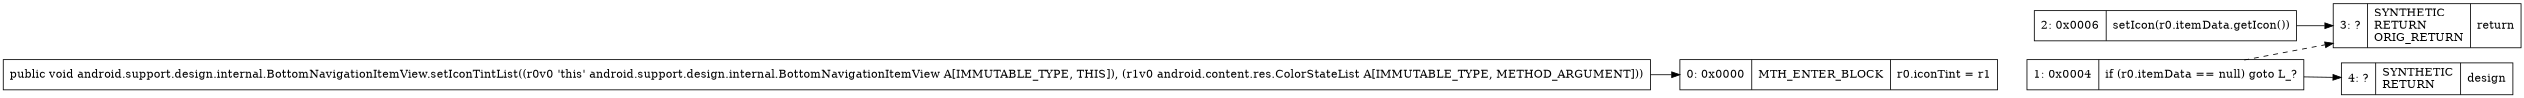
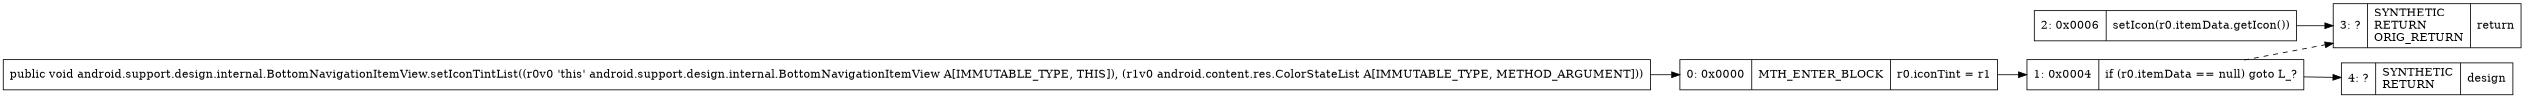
  digraph {
    rankdir=LR
    node [shape=record]
    n1 [label="{0\:\ 0x0000|MTH_ENTER_BLOCK\l|r0.iconTint = r1\l}"]
    n2 [label="{1\:\ 0x0004|if (r0.itemData == null) goto L_?\l}"]
    n3 [label="{4\:\ ?|SYNTHETIC\lRETURN\l|design\l}"]
    n4 [label="{3\:\ ?|SYNTHETIC\lRETURN\lORIG_RETURN\l|return\l}"]
    n5 [label="{2\:\ 0x0006|setIcon(r0.itemData.getIcon())\l}"]
    n6 [label="{public void android.support.design.internal.BottomNavigationItemView.setIconTintList((r0v0 'this' android.support.design.internal.BottomNavigationItemView A[IMMUTABLE_TYPE, THIS]), (r1v0 android.content.res.ColorStateList A[IMMUTABLE_TYPE, METHOD_ARGUMENT])) }"]
+   n1 -> n2
    n2 -> n3
    n2 -> n4 [style=dashed]
    n5 -> n4
    n6 -> n1
  }
